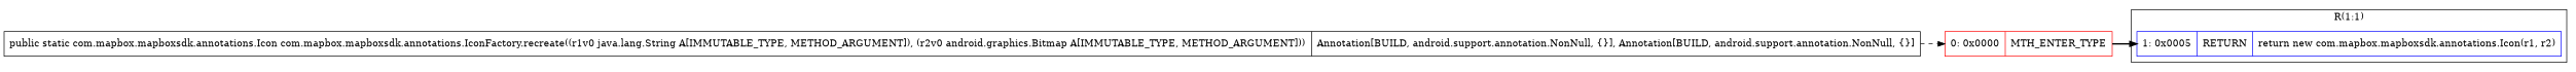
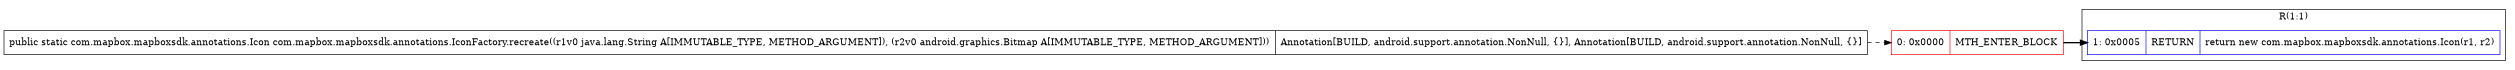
  digraph {
    rankdir=LR
    node [shape=record]
    n1 [color=blue label="{1\:\ 0x0005|RETURN\l|return new com.mapbox.mapboxsdk.annotations.Icon(r1, r2)\l}"]
-   n2 [color=red label="{0\:\ 0x0000|MTH_ENTER_TYPE\l}"]
+   n2 [color=red label="{0\:\ 0x0000|MTH_ENTER_BLOCK\l}"]
    n3 [label="{public static com.mapbox.mapboxsdk.annotations.Icon com.mapbox.mapboxsdk.annotations.IconFactory.recreate((r1v0 java.lang.String A[IMMUTABLE_TYPE, METHOD_ARGUMENT]), (r2v0 android.graphics.Bitmap A[IMMUTABLE_TYPE, METHOD_ARGUMENT]))  | Annotation[BUILD, android.support.annotation.NonNull, \{\}], Annotation[BUILD, android.support.annotation.NonNull, \{\}]\l}"]
    subgraph cluster_1 {
      label="R(1:1)"
      n1
    }
    n2 -> n1 [style=bold]
    n3 -> n2 [style=dashed]
  }
